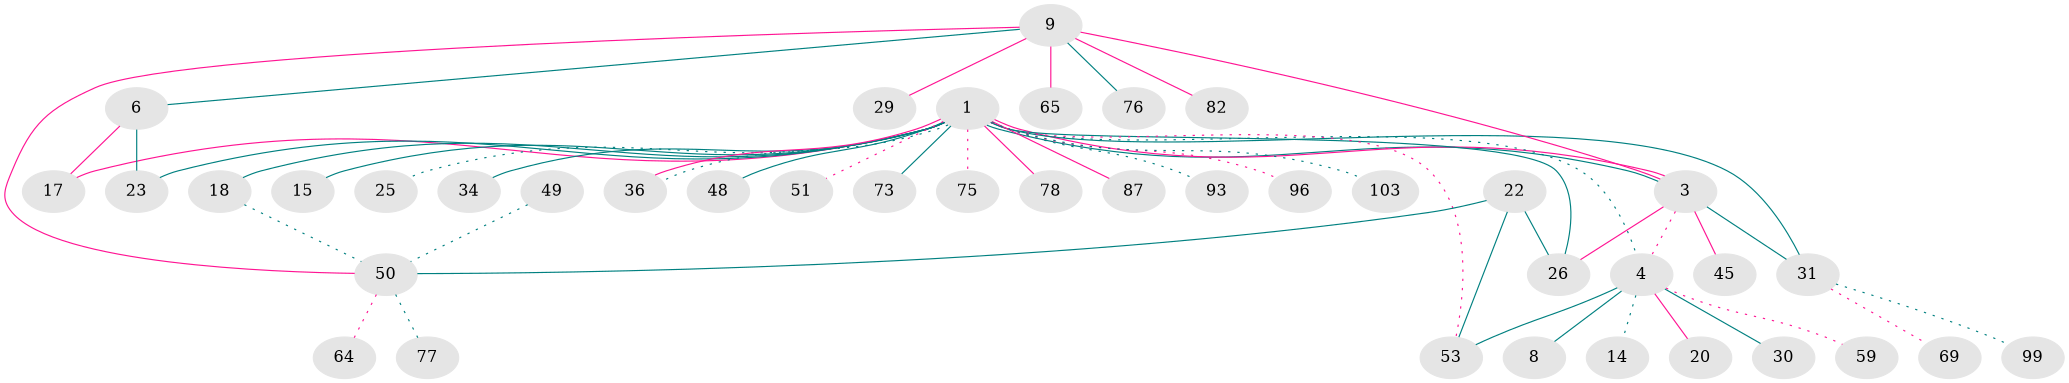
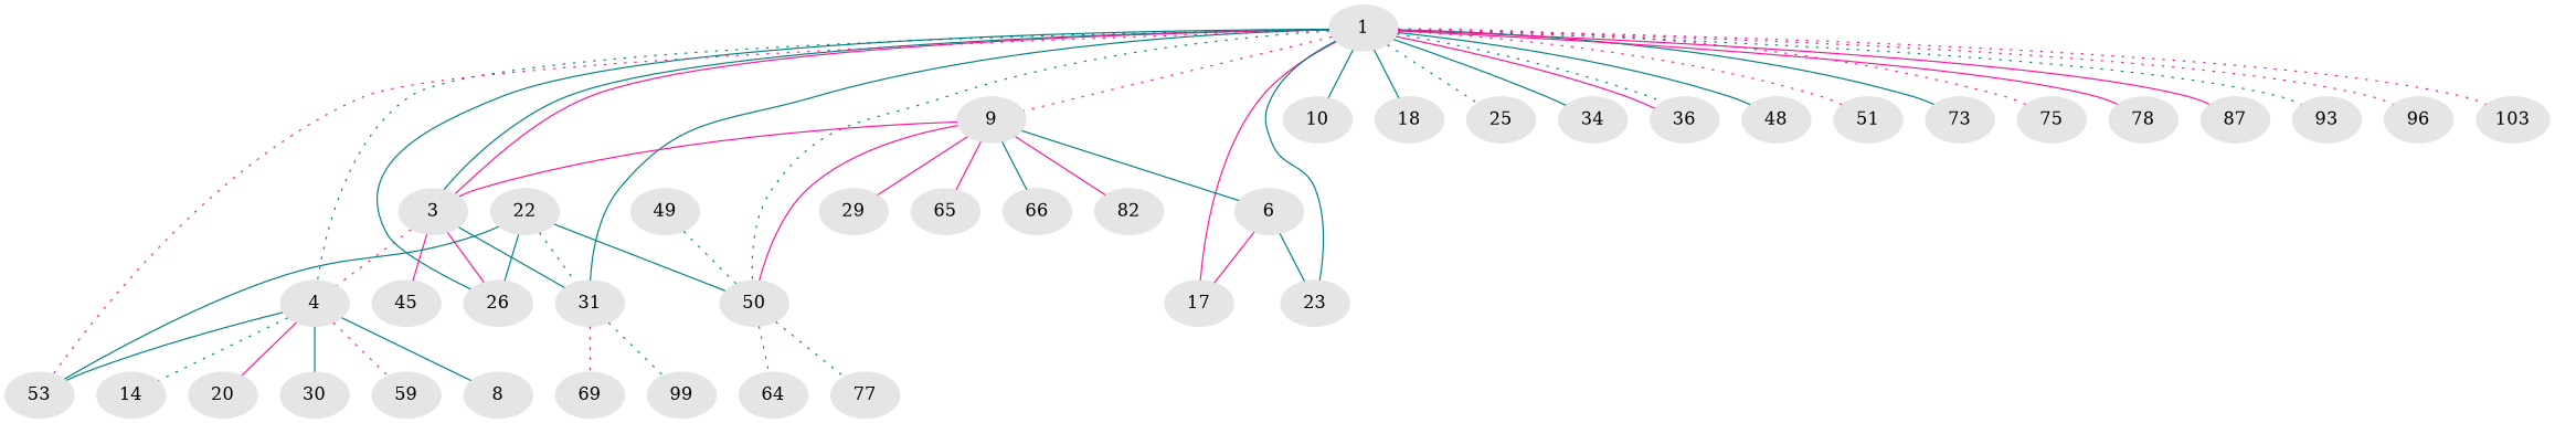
  graph {
    node [color=gray90 style=filled]
    edge [color=teal style=solid]
    1 [super="+8"]
    n2 [label=9]
    3 [super="+17+79+85+95+37+24+5"]
    4 [super="+9+13+39"]
    n5 [label=17 super="+40"]
-   15 [super="+98"]
+   15 [super="+98" label=10]
    18 [super="+60+58"]
    23
    25 [super="+105+62+46"]
    26 [super="+91+71+68"]
    31 [super="+57"]
    34 [super="+44"]
    36
    48 [super="+55"]
    50 [super="+54+61"]
    51 [super="+107"]
    53 [super="+66"]
    73
    75 [super="+101+90+83"]
    78
    87
    93
    96
    103
    6 [super="+12+21"]
    29
    65
-   76
+   76 [label=66]
    82
    45
    n31 [label=8]
    14 [super="+86"]
    20
    30
    n35 [label=59]
    69
    99
    49 [super="+102"]
    64 [super="+74"]
    77
    22 [super="+59+84+42+27"]
+   1 -- n2 [color=deeppink style=dotted]
    1 -- 3 [weight=3]
    1 -- 3 [color=deeppink]
    1 -- 4 [style=dotted weight=2]
    1 -- n5 [color=deeppink weight=2]
    1 -- 15
    1 -- 18
    1 -- 23
    1 -- 25 [style=dotted weight=2]
    1 -- 26
    1 -- 31
    1 -- 34
    1 -- 36 [color=deeppink]
    1 -- 36 [style=dotted]
    1 -- 48
-   18 -- 50 [style=dotted]
+   1 -- 50 [style=dotted]
    1 -- 51 [color=deeppink style=dotted]
    1 -- 53 [color=deeppink style=dotted]
    1 -- 73
    1 -- 75 [color=deeppink style=dotted]
    1 -- 78 [color=deeppink]
    1 -- 87 [color=deeppink]
    1 -- 93 [style=dotted]
    1 -- 96 [color=deeppink style=dotted]
-   1 -- 103 [style=dotted]
+   1 -- 103 [color=deeppink style=dotted]
    n2 -- 3 [color=deeppink]
    n2 -- 50 [color=deeppink]
    n2 -- 6
    n2 -- 29 [color=deeppink]
    n2 -- 65 [color=deeppink]
    n2 -- 76
    n2 -- 82 [color=deeppink]
    3 -- 4 [color=deeppink style=dotted]
    3 -- 26 [color=deeppink]
    3 -- 31 [weight=2]
    3 -- 45 [color=deeppink]
    4 -- 53
    4 -- n31
    4 -- 14 [style=dotted weight=2]
    4 -- 20 [color=deeppink]
    4 -- 30
    4 -- n35 [color=deeppink style=dotted]
    31 -- 69 [color=deeppink style=dotted]
    31 -- 99 [style=dotted]
    50 -- 64 [color=deeppink style=dotted]
    50 -- 77 [style=dotted]
    6 -- n5 [color=deeppink]
    6 -- 23
    49 -- 50 [style=dotted]
    22 -- 26
+   22 -- 31 [style=dotted]
    22 -- 50
    22 -- 53
  }
